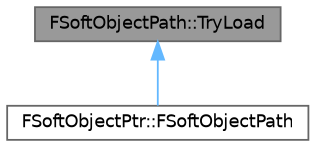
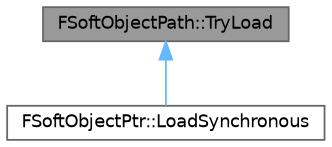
  digraph {
    rankdir=TB
    node [fontname=Helvetica fontsize=10 shape=box style=filled]
    n1 [color=gray40 fillcolor=grey60 fontcolor=black height=0.2 label="FSoftObjectPath::TryLoad" width=0.4]
-   n2 [color=grey40 fillcolor=white height=0.2 label="FSoftObjectPtr::FSoftObjectPath" width=0.4]
+   n2 [color=grey40 fillcolor=white height=0.2 label="FSoftObjectPtr::LoadSynchronous" width=0.4]
    n1 -> n2 [color=steelblue1 dir=back fontname=Helvetica fontsize=10 labelfontname=Helvetica labelfontsize=10 style=solid]
  }
